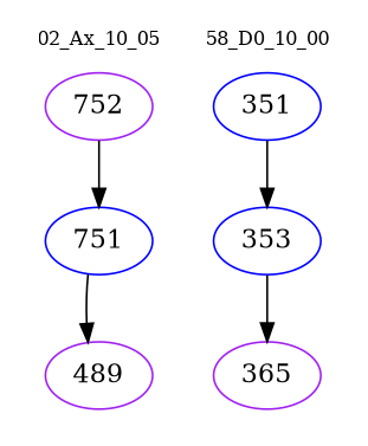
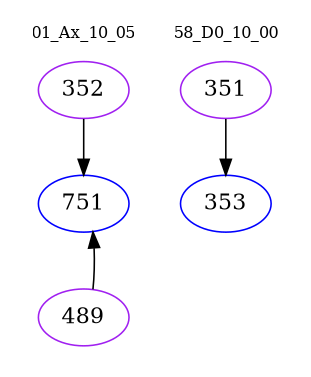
  digraph {
    node [color=purple]
    edge [color=black]
-   n1 [label=752]
+   n1 [label=352]
    n2 [color=blue label=751]
    n3 [label=489]
-   n4 [color=blue label=351]
+   n4 [label=351]
    n5 [color=blue label=353]
-   n6 [label=365]
    subgraph cluster_1 {
      color=white
      fontsize=10
-     label="02_Ax_10_05"
+     label="01_Ax_10_05"
      n1
      n2
      n3
    }
    subgraph cluster_2 {
      color=white
      fontsize=10
      label="58_D0_10_00"
      n4
      n5
-     n6
    }
    n1 -> n2
-   n2 -> n3
+   n3 -> n2
    n4 -> n5
-   n5 -> n6
  }
